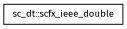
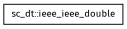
  digraph {
    rankdir=LR
    fontname="Fira Sans"
-   n1 [color=black fillcolor=white fontname="Fira Sans" fontsize=10 height=0.2 label="sc_dt::scfx_ieee_double" shape=record style=filled width=0.4]
+   n1 [color=black fillcolor=white fontname="Fira Sans" fontsize=10 height=0.2 label="sc_dt::ieee_ieee_double" shape=record style=filled width=0.4]
  }
